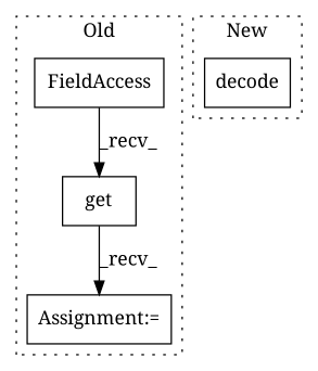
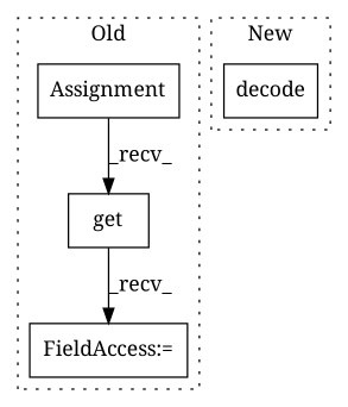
  digraph {
    fontname="Noto Serif"
    node [a=32 fontname="Noto Serif" shape=box]
    edge [fontname="Noto Serif"]
    n1 [l="4,1" label=get s="83551,83576"]
-   n2 [a=22 l=16 label=FieldAccess s=83534]
-   n3 [a=7 l=1 label="Assignment:=" s=83533]
+   n2 [a=22 l=16 label=Assignment s=83534]
+   n3 [a=7 l=1 label="FieldAccess:=" s=83533]
    n4 [l="7,1" label=decode s="81416,81430"]
    subgraph cluster_1 {
      label=Old
      style=dotted
      n1
      n2
      n3
    }
    subgraph cluster_2 {
      label=New
      style=dotted
      n4
    }
    n1 -> n3 [label=_recv_]
    n2 -> n1 [label=_recv_]
  }
